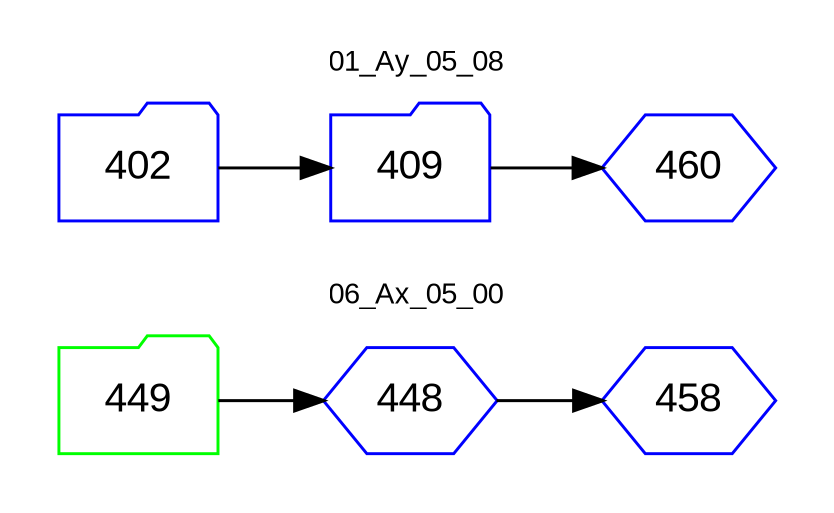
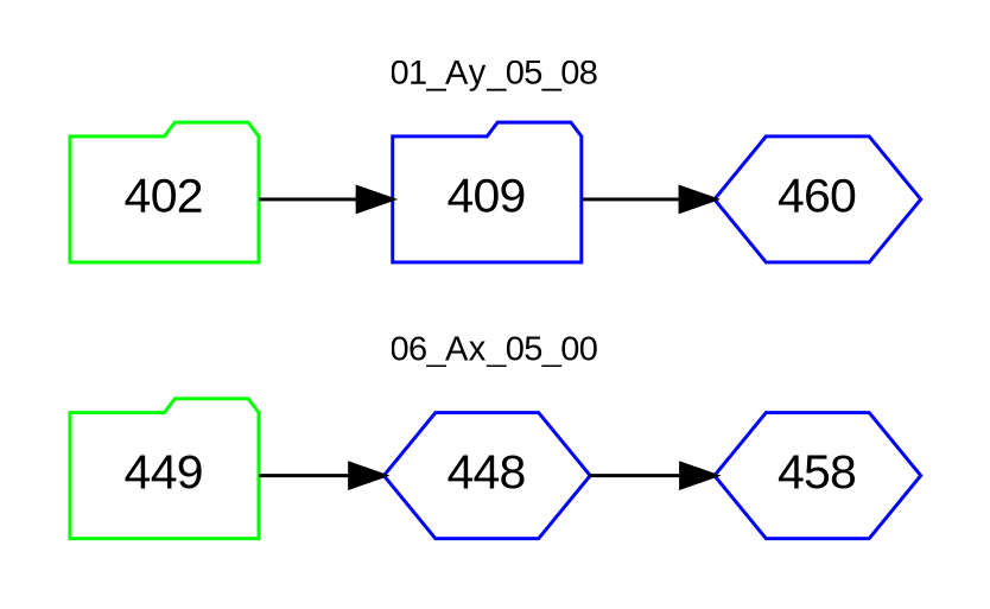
  digraph {
    fontname="Liberation Sans"
    rankdir=LR
    node [color=blue fontname="Liberation Sans" shape=folder]
    edge [color=black fontname="Liberation Sans"]
    n1 [color=green label=449]
    n2 [label=448 shape=hexagon]
    n3 [label=458 shape=hexagon]
-   n4 [label=402]
+   n4 [color=green label=402]
    n5 [label=409]
    n6 [label=460 shape=hexagon]
    subgraph cluster_1 {
      color=white
      fontsize=10
      label="06_Ax_05_00"
      n1
      n2
      n3
    }
    subgraph cluster_2 {
      color=white
      fontsize=10
      label="01_Ay_05_08"
      n4
      n5
      n6
    }
    n1 -> n2
    n2 -> n3
    n4 -> n5
    n5 -> n6
  }
